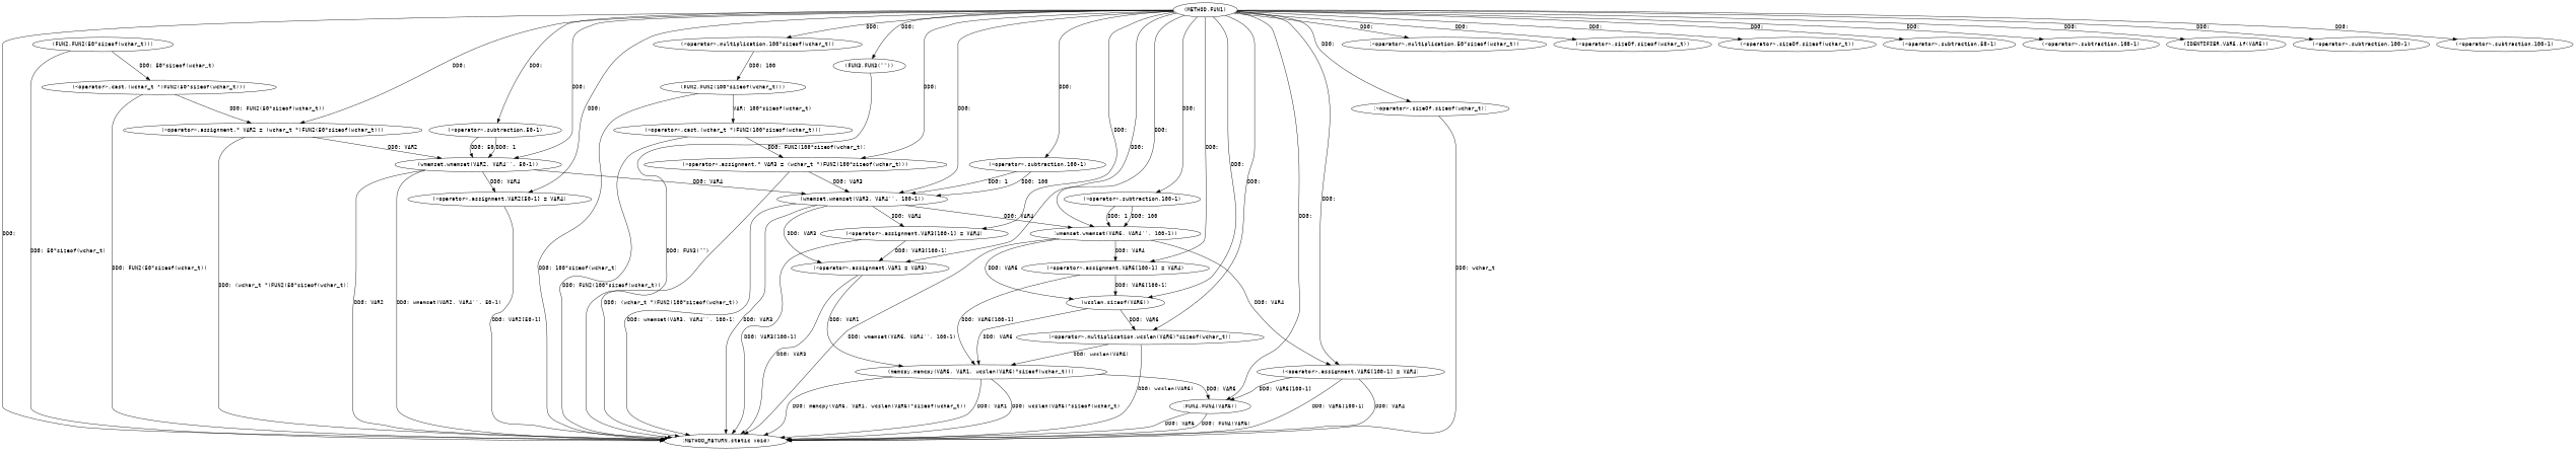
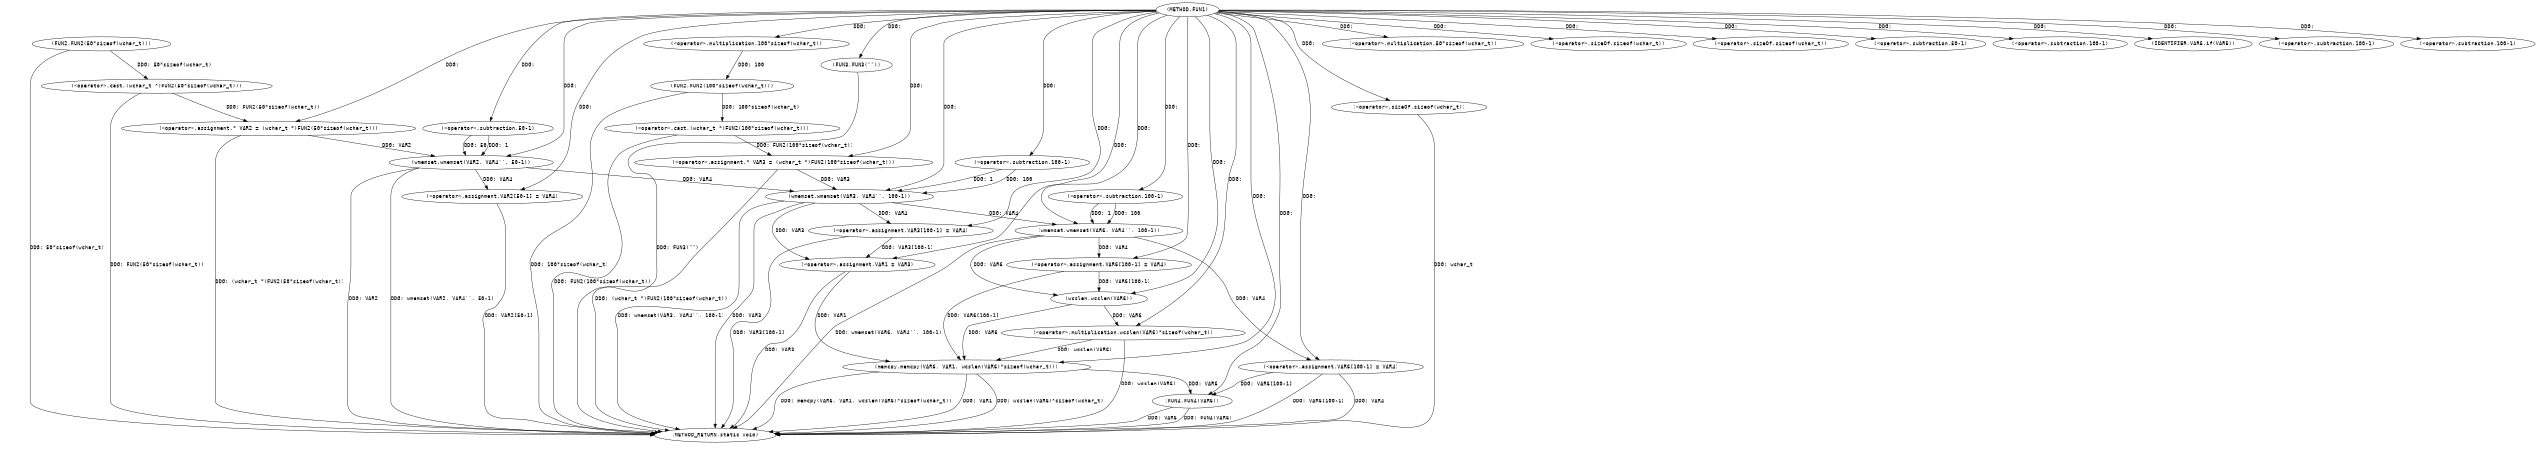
  digraph {
    fontname="DejaVu Sans Mono"
    node [fontname="DejaVu Sans Mono"]
    edge [fontname="DejaVu Sans Mono"]
    n1 [label="(METHOD,FUN1)"]
    n2 [label="(<operator>.assignment,* VAR2 = (wchar_t *)FUN2(50*sizeof(wchar_t)))"]
    n3 [label="(<operator>.multiplication,50*sizeof(wchar_t))"]
    n4 [label="(<operator>.sizeOf,sizeof(wchar_t))"]
    n5 [label="(<operator>.assignment,* VAR3 = (wchar_t *)FUN2(100*sizeof(wchar_t)))"]
    n6 [label="(<operator>.multiplication,100*sizeof(wchar_t))"]
    n7 [label="(<operator>.sizeOf,sizeof(wchar_t))"]
    n8 [label="(wmemset,wmemset(VAR2, VAR4'', 50-1))"]
    n9 [label="(<operator>.subtraction,50-1)"]
    n10 [label="(<operator>.assignment,VAR2[50-1] = VAR4)"]
    n11 [label="(<operator>.subtraction,50-1)"]
    n12 [label="(wmemset,wmemset(VAR3, VAR4'', 100-1))"]
    n13 [label="(<operator>.subtraction,100-1)"]
    n14 [label="(<operator>.assignment,VAR3[100-1] = VAR4)"]
    n15 [label="(<operator>.subtraction,100-1)"]
    n16 [label="(IDENTIFIER,VAR5,if(VAR5))"]
    n17 [label="(FUN3,FUN3(\"\"))"]
    n18 [label="(<operator>.assignment,VAR1 = VAR3)"]
    n19 [label="(wmemset,wmemset(VAR6, VAR4'', 100-1))"]
    n20 [label="(<operator>.subtraction,100-1)"]
    n21 [label="(<operator>.assignment,VAR6[100-1] = VAR4)"]
    n22 [label="(<operator>.subtraction,100-1)"]
    n23 [label="(memcpy,memcpy(VAR6, VAR1, wcslen(VAR6)*sizeof(wchar_t)))"]
    n24 [label="(<operator>.multiplication,wcslen(VAR6)*sizeof(wchar_t))"]
-   n25 [label="(wcslen,sizeof(VAR6))"]
+   n25 [label="(wcslen,wcslen(VAR6))"]
    n26 [label="(<operator>.sizeOf,sizeof(wchar_t))"]
    n27 [label="(<operator>.assignment,VAR6[100-1] = VAR4)"]
    n28 [label="(<operator>.subtraction,100-1)"]
    n29 [label="(FUN4,FUN4(VAR6))"]
    n30 [label="(METHOD_RETURN,static void)"]
    n31 [label="(FUN2,FUN2(100*sizeof(wchar_t)))"]
    n32 [label="(<operator>.cast,(wchar_t *)FUN2(50*sizeof(wchar_t)))"]
    n33 [label="(FUN2,FUN2(50*sizeof(wchar_t)))"]
    n34 [label="(<operator>.cast,(wchar_t *)FUN2(100*sizeof(wchar_t)))"]
    n1 -> n2 [label="DDG: "]
    n1 -> n3 [label="DDG: "]
    n1 -> n4 [label="DDG: "]
    n1 -> n5 [label="DDG: "]
    n1 -> n6 [label="DDG: "]
    n1 -> n7 [label="DDG: "]
    n1 -> n8 [label="DDG: "]
    n1 -> n9 [label="DDG: "]
    n1 -> n10 [label="DDG: "]
    n1 -> n11 [label="DDG: "]
    n1 -> n12 [label="DDG: "]
    n1 -> n13 [label="DDG: "]
    n1 -> n14 [label="DDG: "]
    n1 -> n15 [label="DDG: "]
    n1 -> n16 [label="DDG: "]
    n1 -> n17 [label="DDG: "]
    n1 -> n18 [label="DDG: "]
    n1 -> n19 [label="DDG: "]
    n1 -> n20 [label="DDG: "]
    n1 -> n21 [label="DDG: "]
    n1 -> n22 [label="DDG: "]
-   n1 -> n30 [label="DDG: "]
+   n1 -> n23 [label="DDG: "]
    n1 -> n24 [label="DDG: "]
    n1 -> n25 [label="DDG: "]
    n1 -> n26 [label="DDG: "]
    n1 -> n27 [label="DDG: "]
    n1 -> n28 [label="DDG: "]
    n1 -> n29 [label="DDG: "]
    n2 -> n8 [label="DDG: VAR2"]
    n2 -> n30 [label="DDG: (wchar_t *)FUN2(50*sizeof(wchar_t))"]
    n5 -> n12 [label="DDG: VAR3"]
    n5 -> n30 [label="DDG: (wchar_t *)FUN2(100*sizeof(wchar_t))"]
    n6 -> n31 [label="DDG: 100"]
    n8 -> n10 [label="DDG: VAR4"]
    n8 -> n12 [label="DDG: VAR4"]
    n8 -> n30 [label="DDG: VAR2"]
    n8 -> n30 [label="DDG: wmemset(VAR2, VAR4'', 50-1)"]
    n9 -> n8 [label="DDG: 50"]
    n9 -> n8 [label="DDG: 1"]
    n10 -> n30 [label="DDG: VAR2[50-1]"]
    n12 -> n14 [label="DDG: VAR4"]
    n12 -> n18 [label="DDG: VAR3"]
    n12 -> n19 [label="DDG: VAR4"]
    n12 -> n30 [label="DDG: wmemset(VAR3, VAR4'', 100-1)"]
    n12 -> n30 [label="DDG: VAR3"]
    n13 -> n12 [label="DDG: 100"]
    n13 -> n12 [label="DDG: 1"]
    n14 -> n18 [label="DDG: VAR3[100-1]"]
    n14 -> n30 [label="DDG: VAR3[100-1]"]
    n17 -> n30 [label="DDG: FUN3(\"\")"]
    n18 -> n23 [label="DDG: VAR1"]
    n18 -> n30 [label="DDG: VAR3"]
    n19 -> n21 [label="DDG: VAR4"]
    n19 -> n25 [label="DDG: VAR6"]
    n19 -> n27 [label="DDG: VAR4"]
    n19 -> n30 [label="DDG: wmemset(VAR6, VAR4'', 100-1)"]
    n20 -> n19 [label="DDG: 100"]
    n20 -> n19 [label="DDG: 1"]
    n21 -> n23 [label="DDG: VAR6[100-1]"]
    n21 -> n25 [label="DDG: VAR6[100-1]"]
    n23 -> n29 [label="DDG: VAR6"]
    n23 -> n30 [label="DDG: VAR1"]
    n23 -> n30 [label="DDG: wcslen(VAR6)*sizeof(wchar_t)"]
    n23 -> n30 [label="DDG: memcpy(VAR6, VAR1, wcslen(VAR6)*sizeof(wchar_t))"]
    n24 -> n23 [label="DDG: wcslen(VAR6)"]
    n24 -> n30 [label="DDG: wcslen(VAR6)"]
    n25 -> n23 [label="DDG: VAR6"]
    n25 -> n24 [label="DDG: VAR6"]
    n26 -> n30 [label="DDG: wchar_t"]
    n27 -> n29 [label="DDG: VAR6[100-1]"]
    n27 -> n30 [label="DDG: VAR4"]
    n27 -> n30 [label="DDG: VAR6[100-1]"]
    n29 -> n30 [label="DDG: VAR6"]
    n29 -> n30 [label="DDG: FUN4(VAR6)"]
    n31 -> n30 [label="DDG: 100*sizeof(wchar_t)"]
-   n31 -> n34 [label="VAR: 100*sizeof(wchar_t)"]
+   n31 -> n34 [label="DDG: 100*sizeof(wchar_t)"]
    n32 -> n2 [label="DDG: FUN2(50*sizeof(wchar_t))"]
    n32 -> n30 [label="DDG: FUN2(50*sizeof(wchar_t))"]
    n33 -> n30 [label="DDG: 50*sizeof(wchar_t)"]
    n33 -> n32 [label="DDG: 50*sizeof(wchar_t)"]
    n34 -> n5 [label="DDG: FUN2(100*sizeof(wchar_t))"]
    n34 -> n30 [label="DDG: FUN2(100*sizeof(wchar_t))"]
  }
